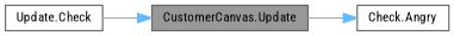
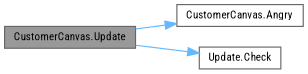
  digraph {
    fontname="Roboto Condensed"
    rankdir=LR
    node [color=grey40 fillcolor=white fontname="Roboto Condensed" fontsize=10 shape=box style=filled]
    edge [color=steelblue1 fontname="Roboto Condensed" fontsize=10 labelfontname=Helvetica labelfontsize=10 style=solid]
    n1 [color=gray40 fillcolor=grey60 fontcolor=black height=0.2 label="CustomerCanvas.Update" width=0.4]
-   n2 [height=0.2 label="Check.Angry" width=0.4]
+   n2 [height=0.2 label="CustomerCanvas.Angry" width=0.4]
    n3 [height=0.2 label="Update.Check" width=0.4]
    n1 -> n2
-   n3 -> n1
+   n1 -> n3
  }
